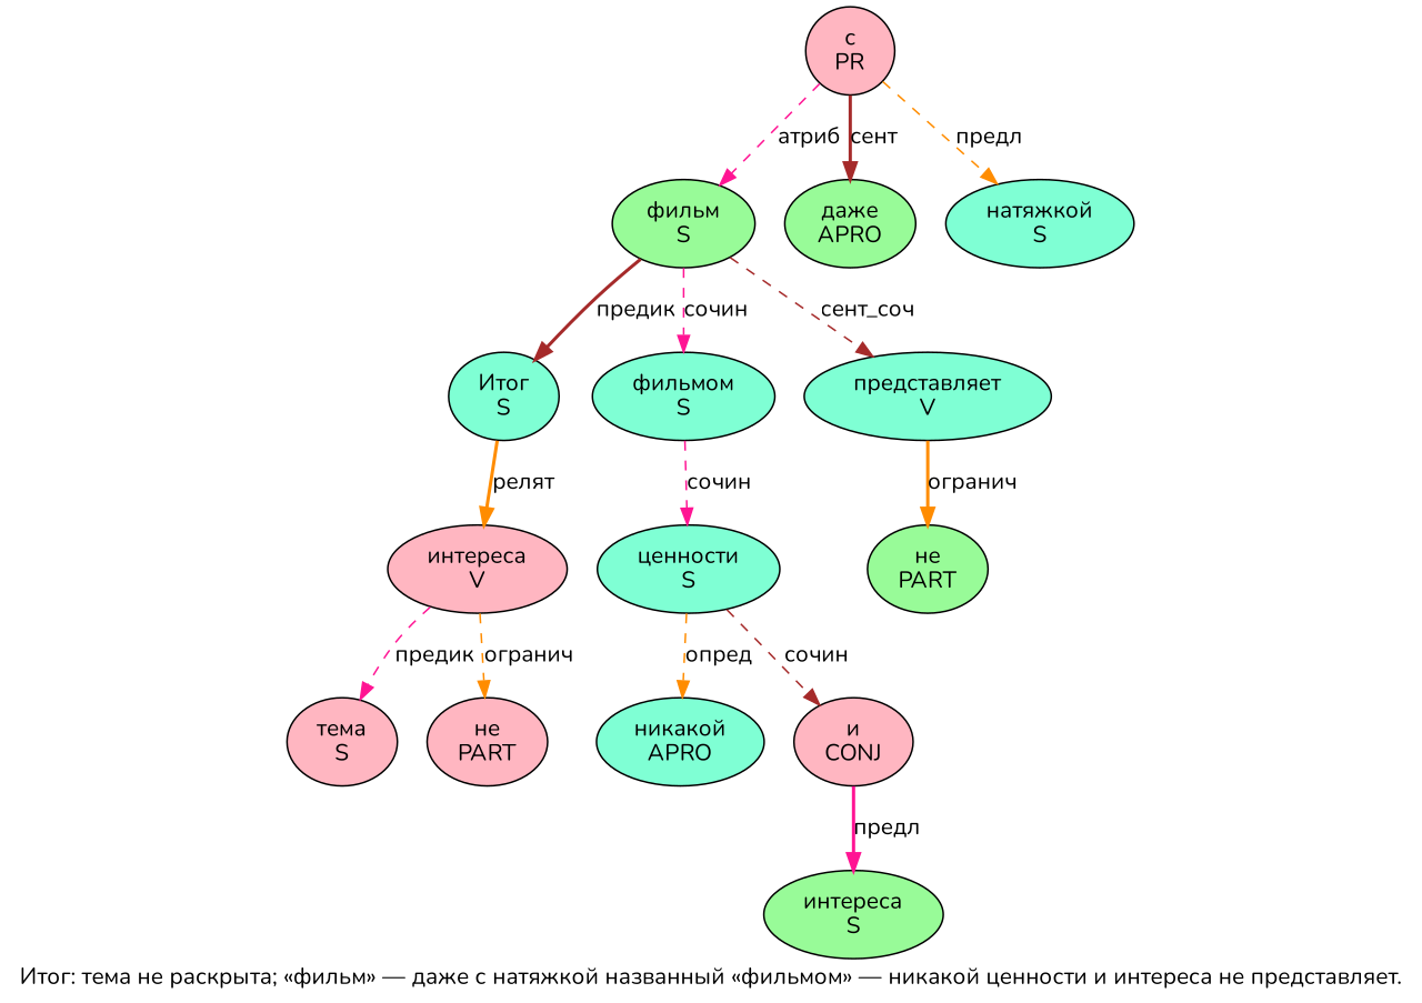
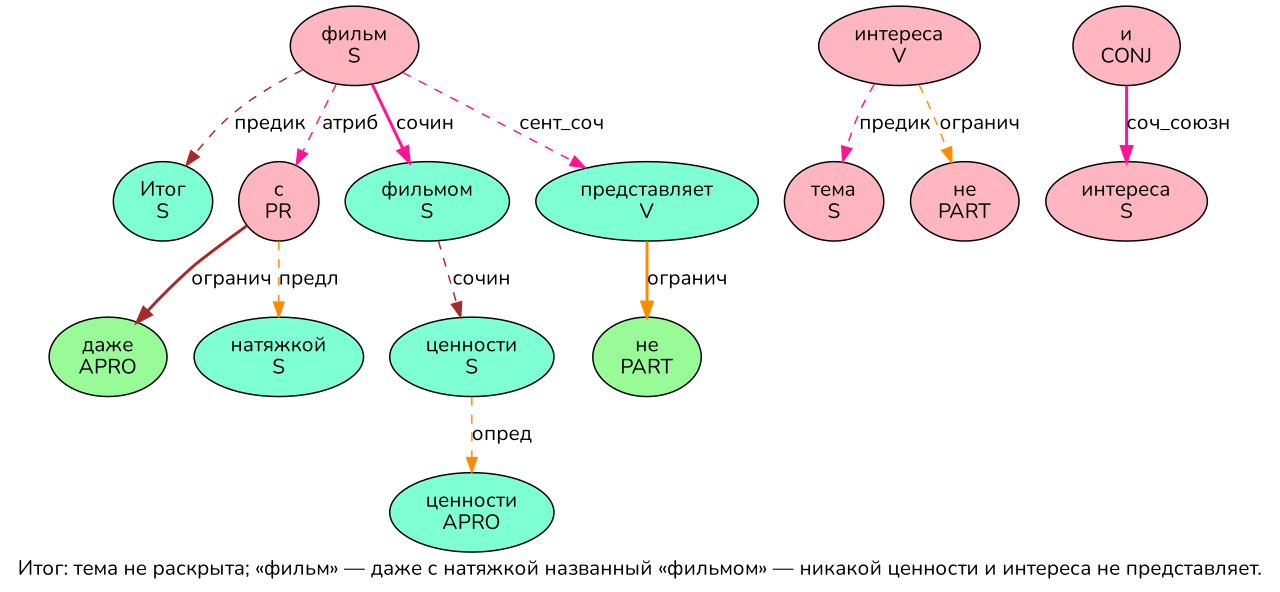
  digraph {
    fontname=Nunito
    label="Итог: тема не раскрыта; «фильм» — даже с натяжкой названный «фильмом» — никакой ценности и интереса не представляет."
    node [fillcolor=aquamarine fontname=Nunito penwidth=1 shape=ellipse style=filled]
    edge [color=darkorange fontname=Nunito style=dashed]
    n1 [label="Итог\nS"]
    n2 [fillcolor=lightpink label="интереса\nV"]
    n3 [fillcolor=lightpink label="тема\nS"]
    n4 [fillcolor=lightpink label="не\nPART"]
-   n5 [fillcolor=palegreen label="фильм\nS"]
+   n5 [fillcolor=lightpink label="фильм\nS"]
    n6 [fillcolor=lightpink label="с\nPR"]
    n7 [label="фильмом\nS"]
    n8 [label="представляет\nV"]
    n9 [fillcolor=palegreen label="даже\nAPRO"]
    n10 [label="натяжкой\nS"]
    n11 [label="ценности\nS"]
    n12 [fillcolor=palegreen label="не\nPART"]
-   n13 [label="никакой\nAPRO"]
+   n13 [label="ценности\nAPRO"]
    n14 [fillcolor=lightpink label="и\nCONJ"]
-   n15 [fillcolor=palegreen label="интереса\nS"]
-   n1 -> n2 [label="релят" style=bold]
+   n15 [fillcolor=lightpink label="интереса\nS"]
    n2 -> n3 [color=deeppink label="предик"]
    n2 -> n4 [label="огранич"]
-   n5 -> n1 [color=brown label="предик" style=bold]
-   n6 -> n5 [color=deeppink label="атриб"]
-   n5 -> n7 [color=deeppink label="сочин"]
-   n5 -> n8 [color=brown label="сент_соч"]
-   n6 -> n9 [color=brown label="сент" style=bold]
+   n5 -> n1 [color=brown label="предик"]
+   n5 -> n6 [color=deeppink label="атриб"]
+   n5 -> n7 [color=deeppink label="сочин" style=bold]
+   n5 -> n8 [color=deeppink label="сент_соч"]
+   n6 -> n9 [color=brown label="огранич" style=bold]
    n6 -> n10 [label="предл"]
-   n7 -> n11 [color=deeppink label="сочин"]
+   n7 -> n11 [color=brown label="сочин"]
    n8 -> n12 [label="огранич" style=bold]
    n11 -> n13 [label="опред"]
-   n11 -> n14 [color=brown label="сочин"]
-   n14 -> n15 [color=deeppink label="предл" style=bold]
+   n14 -> n15 [color=deeppink label="соч_союзн" style=bold]
  }
